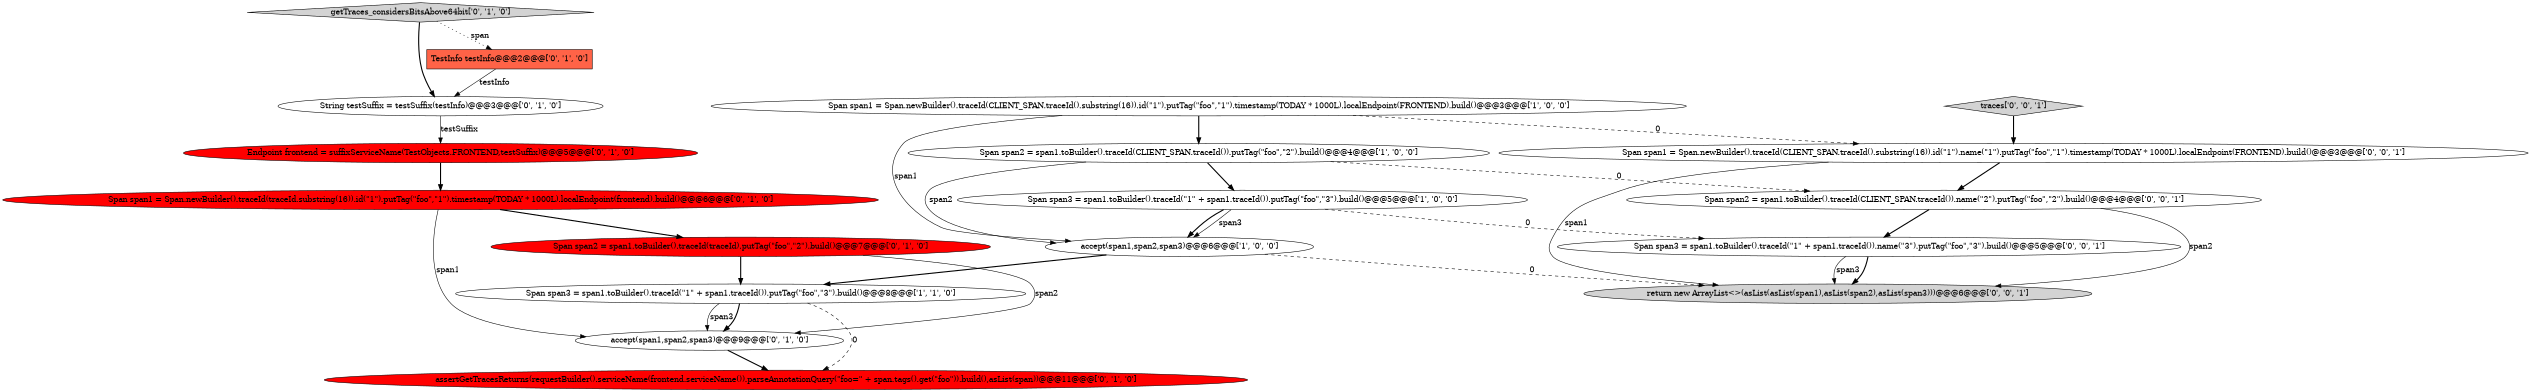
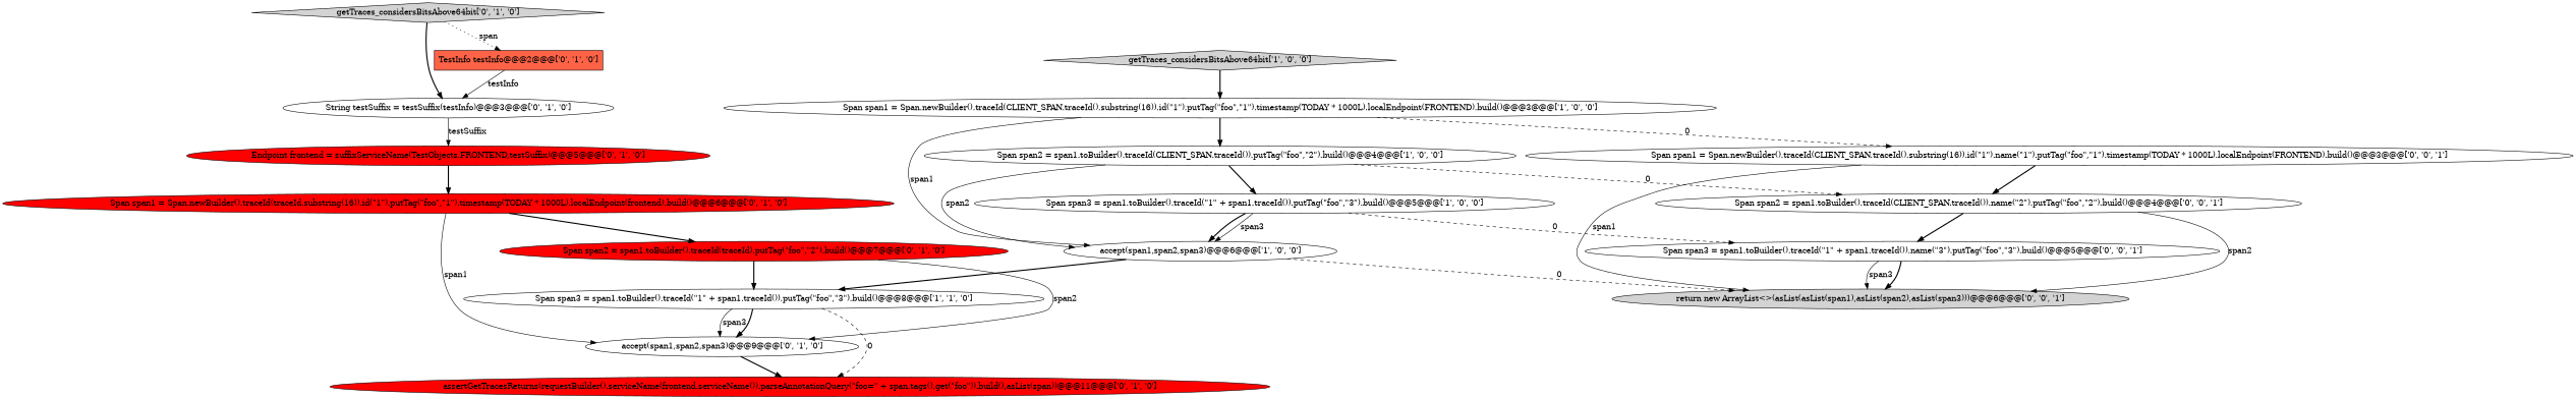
  digraph {
    node [fillcolor=white shape=ellipse style=filled]
    edge [style=bold]
    n1 [label="Span span3 = span1.toBuilder().traceId(\"1\" + span1.traceId()).putTag(\"foo\",\"3\").build()@@@8@@@['1', '1', '0']"]
    n2 [fillcolor=red label="assertGetTracesReturns(requestBuilder().serviceName(frontend.serviceName()).parseAnnotationQuery(\"foo=\" + span.tags().get(\"foo\")).build(),asList(span))@@@11@@@['0', '1', '0']"]
    n3 [label="accept(span1,span2,span3)@@@9@@@['0', '1', '0']"]
    n4 [label="Span span1 = Span.newBuilder().traceId(CLIENT_SPAN.traceId().substring(16)).id(\"1\").name(\"1\").putTag(\"foo\",\"1\").timestamp(TODAY * 1000L).localEndpoint(FRONTEND).build()@@@3@@@['0', '0', '1']"]
    n5 [label="Span span2 = span1.toBuilder().traceId(CLIENT_SPAN.traceId()).name(\"2\").putTag(\"foo\",\"2\").build()@@@4@@@['0', '0', '1']"]
    n6 [fillcolor=lightgray label="return new ArrayList<>(asList(asList(span1),asList(span2),asList(span3)))@@@6@@@['0', '0', '1']"]
    n7 [label="Span span3 = span1.toBuilder().traceId(\"1\" + span1.traceId()).name(\"3\").putTag(\"foo\",\"3\").build()@@@5@@@['0', '0', '1']"]
    n8 [label="Span span2 = span1.toBuilder().traceId(CLIENT_SPAN.traceId()).putTag(\"foo\",\"2\").build()@@@4@@@['1', '0', '0']"]
    n9 [label="accept(span1,span2,span3)@@@6@@@['1', '0', '0']"]
    n10 [label="Span span3 = span1.toBuilder().traceId(\"1\" + span1.traceId()).putTag(\"foo\",\"3\").build()@@@5@@@['1', '0', '0']"]
    n11 [label="String testSuffix = testSuffix(testInfo)@@@3@@@['0', '1', '0']"]
    n12 [fillcolor=red label="Endpoint frontend = suffixServiceName(TestObjects.FRONTEND,testSuffix)@@@5@@@['0', '1', '0']"]
    n13 [fillcolor=red label="Span span1 = Span.newBuilder().traceId(traceId.substring(16)).id(\"1\").putTag(\"foo\",\"1\").timestamp(TODAY * 1000L).localEndpoint(frontend).build()@@@6@@@['0', '1', '0']"]
    n14 [fillcolor=tomato label="TestInfo testInfo@@@2@@@['0', '1', '0']" shape=box]
+   n15 [fillcolor=lightgray label="getTraces_considersBitsAbove64bit['1', '0', '0']" shape=diamond]
    n16 [label="Span span1 = Span.newBuilder().traceId(CLIENT_SPAN.traceId().substring(16)).id(\"1\").putTag(\"foo\",\"1\").timestamp(TODAY * 1000L).localEndpoint(FRONTEND).build()@@@3@@@['1', '0', '0']"]
    n17 [fillcolor=red label="Span span2 = span1.toBuilder().traceId(traceId).putTag(\"foo\",\"2\").build()@@@7@@@['0', '1', '0']"]
    n18 [fillcolor=lightgray label="getTraces_considersBitsAbove64bit['0', '1', '0']" shape=diamond]
-   n19 [fillcolor=lightgray label="traces['0', '0', '1']" shape=diamond]
    n1 -> n2 [label=0 style=dashed]
    n1 -> n3 [label=span3 style=solid]
    n1 -> n3
    n3 -> n2
    n4 -> n5
    n4 -> n6 [label=span1 style=solid]
    n5 -> n6 [label=span2 style=solid]
    n5 -> n7
    n7 -> n6
    n7 -> n6 [label=span3 style=solid]
    n8 -> n5 [label=0 style=dashed]
    n8 -> n9 [label=span2 style=solid]
    n8 -> n10
    n9 -> n1
    n9 -> n6 [label=0 style=dashed]
    n10 -> n7 [label=0 style=dashed]
    n10 -> n9
    n10 -> n9 [label=span3 style=solid]
    n11 -> n12 [label=testSuffix style=solid]
    n12 -> n13
    n13 -> n3 [label=span1 style=solid]
    n13 -> n17
    n14 -> n11 [label=testInfo style=solid]
+   n15 -> n16
    n16 -> n4 [label=0 style=dashed]
    n16 -> n8
    n16 -> n9 [label=span1 style=solid]
    n17 -> n1
    n17 -> n3 [label=span2 style=solid]
    n18 -> n11
    n18 -> n14 [label=span style=dotted]
-   n19 -> n4
  }
